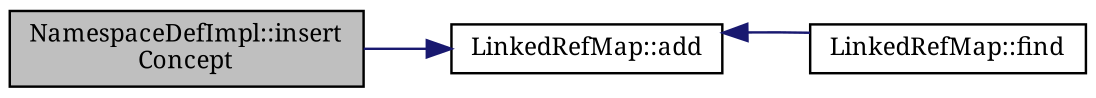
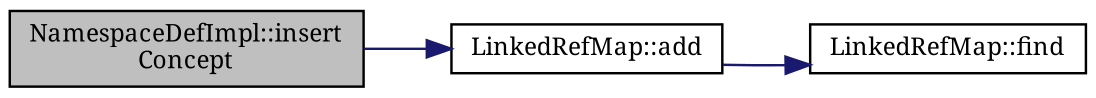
  digraph {
    fontname="Noto Serif"
    rankdir=LR
    node [color=black fillcolor=white fontname="Noto Serif" fontsize=10 shape=record style=filled]
    edge [color=midnightblue fontname="Noto Serif" fontsize=10 labelfontname=Helvetica labelfontsize=10 style=solid]
    n1 [fillcolor=grey75 fontcolor=black height=0.2 label="NamespaceDefImpl::insert\lConcept" width=0.4]
    n2 [height=0.2 label="LinkedRefMap::add" width=0.4]
    n3 [height=0.2 label="LinkedRefMap::find" width=0.4]
    n1 -> n2
-   n3 -> n2
+   n2 -> n3
  }
